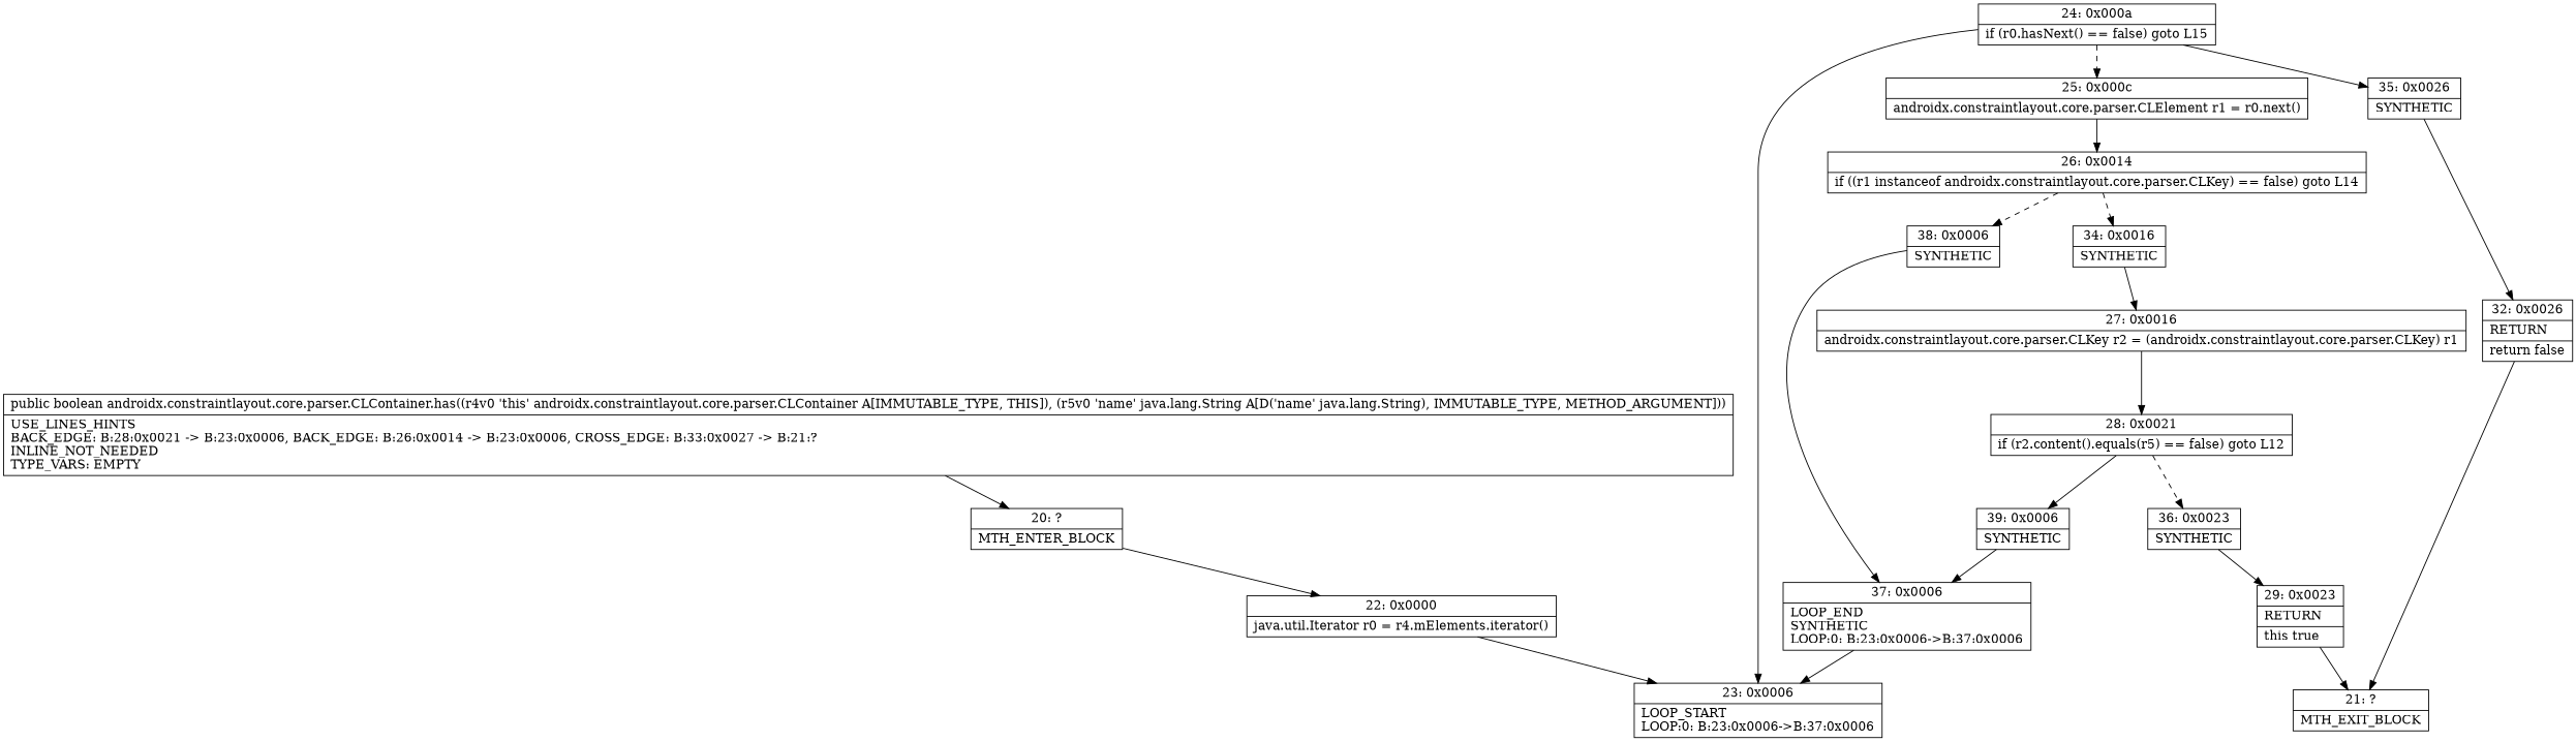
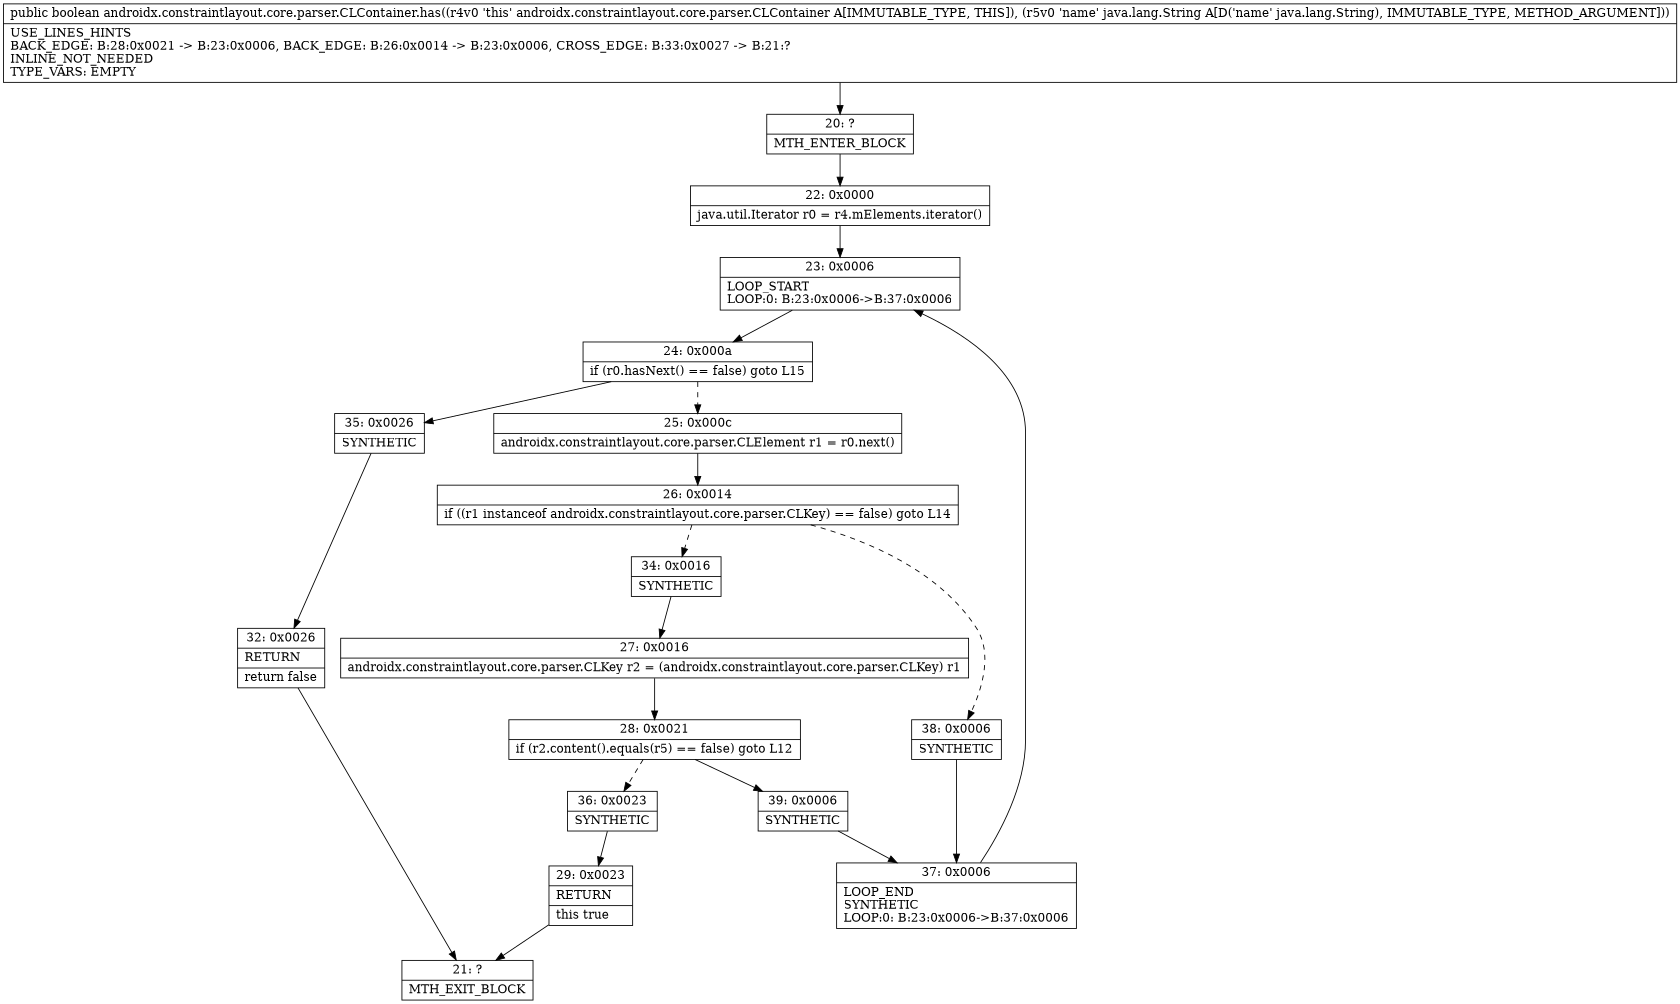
  digraph {
    node [shape=record]
    n1 [label="{20\:\ ?|MTH_ENTER_BLOCK\l}"]
    n2 [label="{22\:\ 0x0000|java.util.Iterator r0 = r4.mElements.iterator()\l}"]
    n3 [label="{23\:\ 0x0006|LOOP_START\lLOOP:0: B:23:0x0006\-\>B:37:0x0006\l}"]
    n4 [label="{24\:\ 0x000a|if (r0.hasNext() == false) goto L15\l}"]
    n5 [label="{25\:\ 0x000c|androidx.constraintlayout.core.parser.CLElement r1 = r0.next()\l}"]
    n6 [label="{35\:\ 0x0026|SYNTHETIC\l}"]
    n7 [label="{26\:\ 0x0014|if ((r1 instanceof androidx.constraintlayout.core.parser.CLKey) == false) goto L14\l}"]
    n8 [label="{32\:\ 0x0026|RETURN\l|return false\l}"]
    n9 [label="{34\:\ 0x0016|SYNTHETIC\l}"]
    n10 [label="{38\:\ 0x0006|SYNTHETIC\l}"]
    n11 [label="{27\:\ 0x0016|androidx.constraintlayout.core.parser.CLKey r2 = (androidx.constraintlayout.core.parser.CLKey) r1\l}"]
    n12 [label="{37\:\ 0x0006|LOOP_END\lSYNTHETIC\lLOOP:0: B:23:0x0006\-\>B:37:0x0006\l}"]
    n13 [label="{28\:\ 0x0021|if (r2.content().equals(r5) == false) goto L12\l}"]
    n14 [label="{36\:\ 0x0023|SYNTHETIC\l}"]
    n15 [label="{39\:\ 0x0006|SYNTHETIC\l}"]
    n16 [label="{29\:\ 0x0023|RETURN\l|this true\l}"]
    n17 [label="{21\:\ ?|MTH_EXIT_BLOCK\l}"]
    n18 [label="{public boolean androidx.constraintlayout.core.parser.CLContainer.has((r4v0 'this' androidx.constraintlayout.core.parser.CLContainer A[IMMUTABLE_TYPE, THIS]), (r5v0 'name' java.lang.String A[D('name' java.lang.String), IMMUTABLE_TYPE, METHOD_ARGUMENT]))  | USE_LINES_HINTS\lBACK_EDGE: B:28:0x0021 \-\> B:23:0x0006, BACK_EDGE: B:26:0x0014 \-\> B:23:0x0006, CROSS_EDGE: B:33:0x0027 \-\> B:21:?\lINLINE_NOT_NEEDED\lTYPE_VARS: EMPTY\l}"]
    n1 -> n2
    n2 -> n3
-   n4 -> n3
+   n3 -> n4
    n4 -> n5 [style=dashed]
    n4 -> n6
    n5 -> n7
    n6 -> n8
    n7 -> n9 [style=dashed]
    n7 -> n10 [style=dashed]
    n8 -> n17
    n9 -> n11
    n10 -> n12
    n11 -> n13
    n12 -> n3
    n13 -> n14 [style=dashed]
    n13 -> n15
    n14 -> n16
    n15 -> n12
    n16 -> n17
    n18 -> n1
  }
